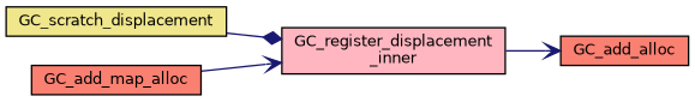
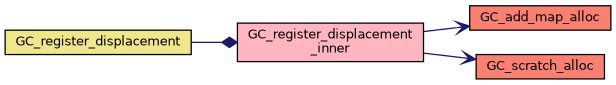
  digraph {
    rankdir=LR
    node [color=black fillcolor=salmon fontname=Helvetica fontsize=10 shape=record style=filled]
    edge [arrowhead=vee color=midnightblue fontname=Helvetica fontsize=10 labelfontname=Helvetica labelfontsize=10 style=solid]
-   n1 [fillcolor=khaki fontcolor=black height=0.2 label=GC_scratch_displacement width=0.4]
+   n1 [fillcolor=khaki fontcolor=black height=0.2 label=GC_register_displacement width=0.4]
    n2 [fillcolor=lightpink height=0.2 label="GC_register_displacement\l_inner" width=0.4]
    n3 [height=0.2 label=GC_add_map_alloc width=0.4]
-   n4 [height=0.2 label=GC_add_alloc width=0.4]
+   n4 [height=0.2 label=GC_scratch_alloc width=0.4]
    n1 -> n2 [arrowhead=diamond]
-   n3 -> n2
+   n2 -> n3
    n2 -> n4
  }
